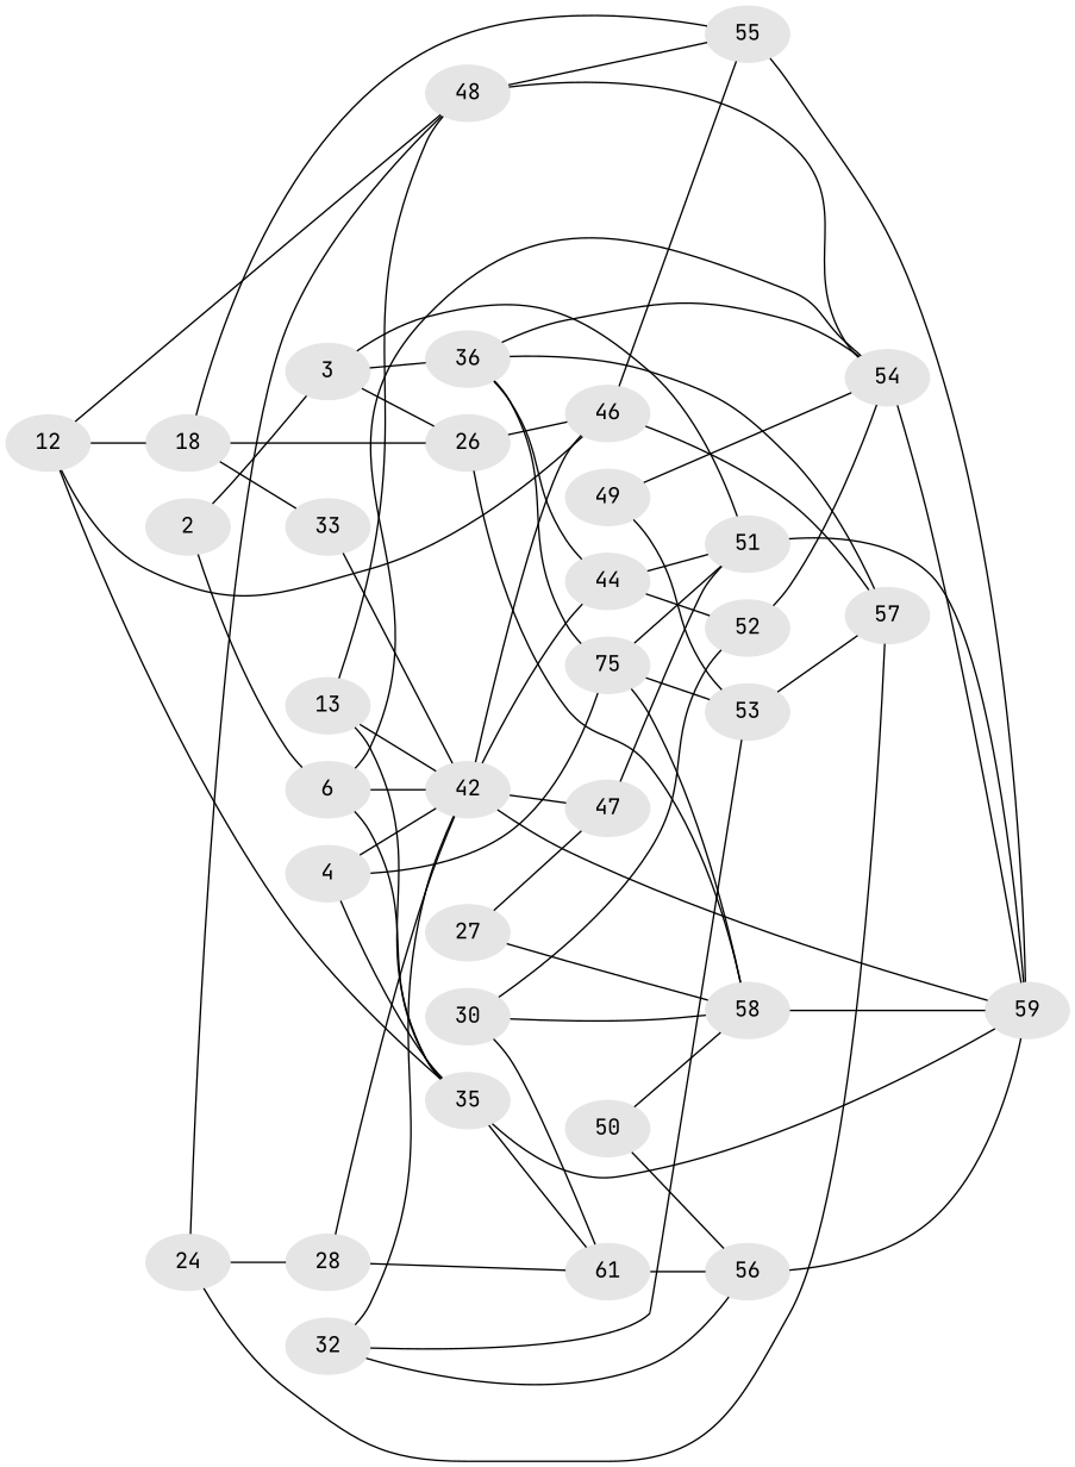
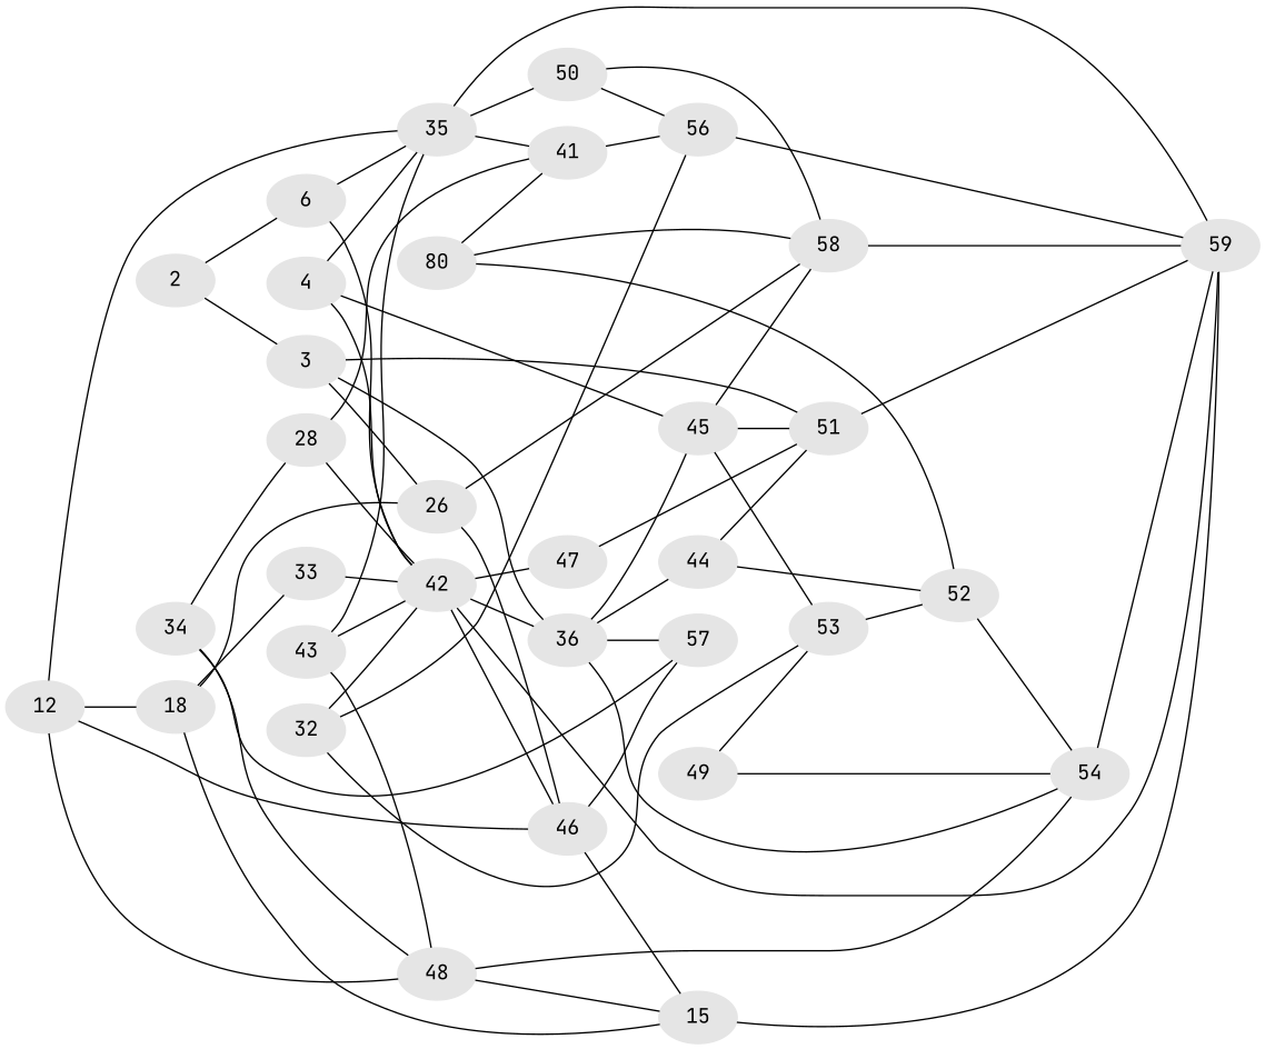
  graph {
    fontname="JetBrains Mono"
    rankdir=LR
    node [color=gray90 fontname="JetBrains Mono" style=filled]
    edge [fontname="JetBrains Mono"]
    2
    3
    6
    26 [super="+25"]
    36 [super="+11"]
    51
    35 [super="+19+34"]
    42 [super="+40"]
    54
    46 [super="+14"]
    58 [super="+21+39"]
-   45 [super="+29" label=75]
+   45 [super="+29"]
    57 [super="+1+31"]
    44
    59 [super="+16+5+38"]
-   41 [label=61]
+   41
    50
    4
    47 [super="+23"]
    53 [super="+43"]
    12 [super="+7"]
    18
    48 [super="+8"]
    33
-   55
-   13
+   55 [label=15]
+   13 [label=43]
    28 [super="+22"]
-   24
-   27
+   24 [label=34]
    52
    56
-   30
+   30 [label=80]
    32
    49
    2 -- 3
    2 -- 6
    3 -- 26 [weight=2]
    3 -- 36
    3 -- 51
    6 -- 35 [weight=2]
    6 -- 42
-   6 -- 54
    26 -- 46
    26 -- 58
    36 -- 54
    36 -- 45 [weight=2]
    36 -- 57 [weight=2]
    36 -- 44
    51 -- 59
    35 -- 59 [weight=2]
    35 -- 41
+   35 -- 50
    42 -- 46
-   42 -- 44
+   42 -- 36
    42 -- 59 [weight=2]
    42 -- 47
    54 -- 59
    46 -- 57
    46 -- 55
    58 -- 59 [weight=3]
    45 -- 51 [weight=2]
    45 -- 58 [weight=2]
    45 -- 53 [weight=2]
    44 -- 51
    44 -- 52
    41 -- 56
    50 -- 58
    50 -- 56
    4 -- 35 [weight=2]
    4 -- 42
    4 -- 45 [weight=2]
    47 -- 51
-   53 -- 57
+   53 -- 52
    12 -- 35
    12 -- 46
    12 -- 18 [weight=2]
    12 -- 48
    18 -- 26 [weight=2]
    18 -- 33
    18 -- 55
    48 -- 54
    48 -- 55 [weight=2]
    33 -- 42 [weight=2]
    55 -- 59
    13 -- 35
    13 -- 42
    13 -- 48
    28 -- 42
    28 -- 41 [weight=2]
    24 -- 57
    24 -- 48
    24 -- 28
-   27 -- 58 [weight=2]
-   27 -- 47
    52 -- 54
    56 -- 59
    30 -- 58
    30 -- 41
    30 -- 52
    32 -- 42
    32 -- 53
    32 -- 56
    49 -- 54
    49 -- 53
  }
